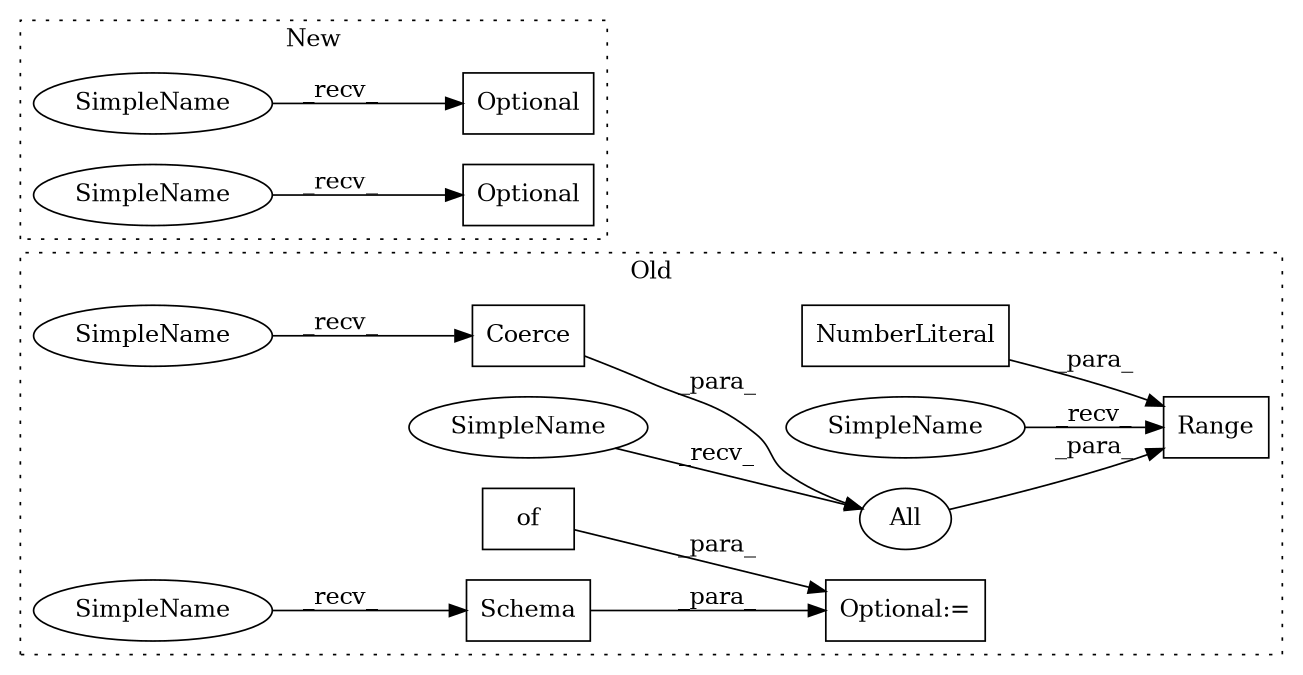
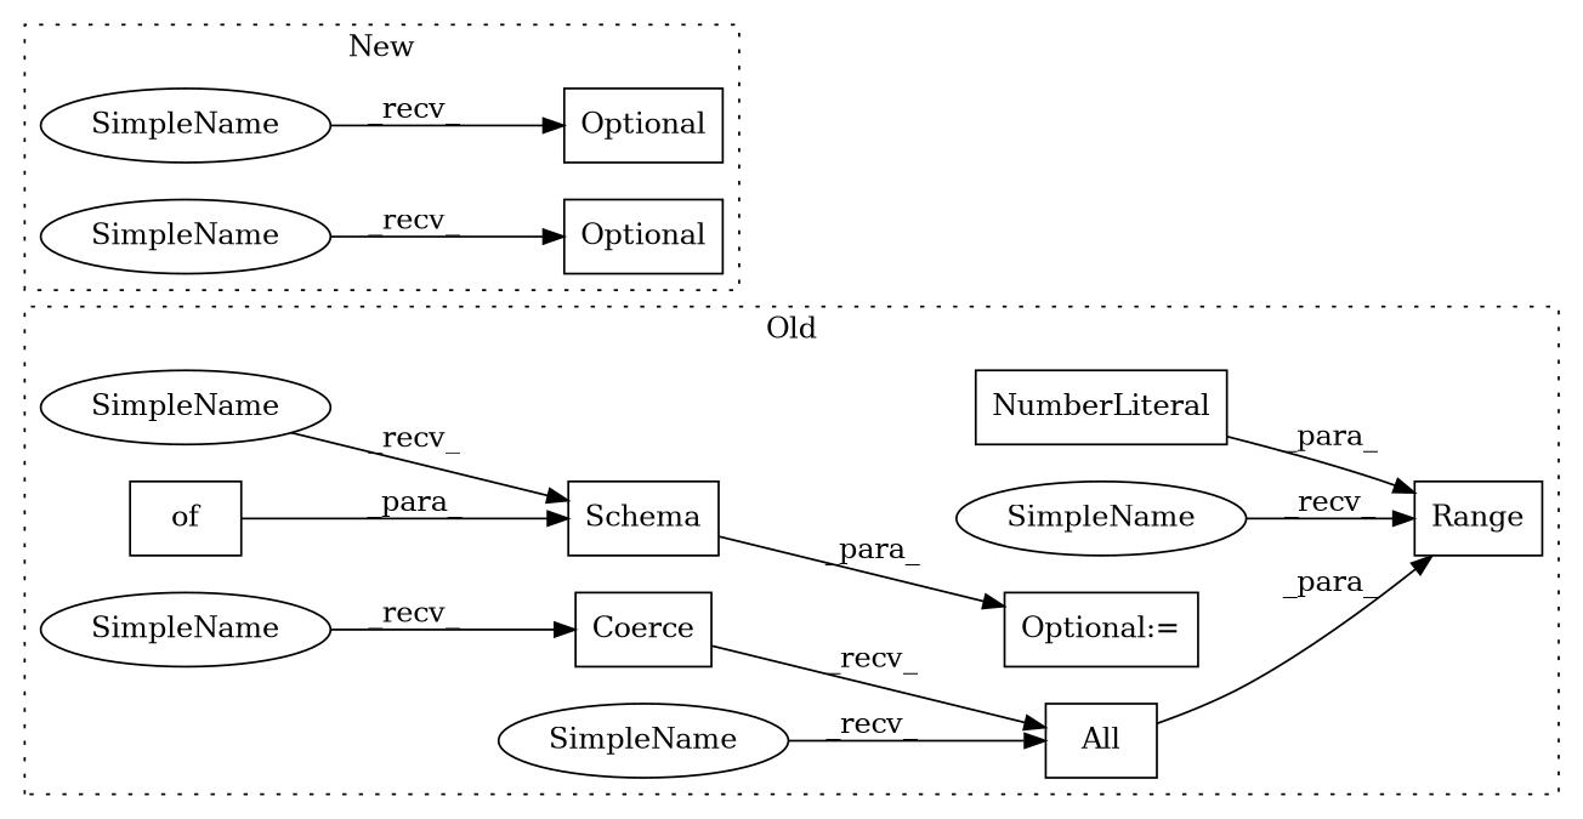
  digraph {
    fontname="DejaVu Serif"
    rankdir=LR
    node [a=32 fontname="DejaVu Serif" l=10 shape=box]
    edge [fontname="DejaVu Serif"]
    n1 [l="6,1" label=Range s="2896,2903"]
-   n2 [l="4,1" label=All s="2858,2904" shape=ellipse]
+   n2 [l="4,1" label=All s="2858,2904"]
    n3 [a=34 l=1 label=NumberLiteral s=2902]
    n4 [l="7,1" label=Schema s="2155,2267"]
    n5 [l="3,1" label=of s="2166,2266"]
    n6 [l="7,1" label=Coerce s="2873,2883"]
    n7 [a=7 l=1 label="Optional:=" s=2143]
    n8 [a=42 label=SimpleName s=2862 shape=ellipse]
    n9 [a=42 label=SimpleName s=2885 shape=ellipse]
    n10 [a=42 label=SimpleName s=2847 shape=ellipse]
    n11 [a=42 label=SimpleName s=2144 shape=ellipse]
    n12 [l="9,1" label=Optional s="4388,4431"]
    n13 [l="9,1" label=Optional s="5350,5388"]
    n14 [a=42 label=SimpleName s=4377 shape=ellipse]
    n15 [a=42 label=SimpleName s=5339 shape=ellipse]
    subgraph cluster_1 {
      label=Old
      style=dotted
      n1
      n2
      n3
      n4
      n5
      n6
      n7
      n8
      n9
      n10
      n11
    }
    subgraph cluster_2 {
      label=New
      style=dotted
      n12
      n13
      n14
      n15
    }
    n2 -> n1 [label=_para_]
    n3 -> n1 [label=_para_]
    n4 -> n7 [label=_para_]
-   n5 -> n7 [label=_para_]
-   n6 -> n2 [label=_para_]
+   n5 -> n4 [label=_para_]
+   n6 -> n2 [label=_recv_]
    n8 -> n6 [label=_recv_]
    n9 -> n1 [label=_recv_]
    n10 -> n2 [label=_recv_]
    n11 -> n4 [label=_recv_]
    n14 -> n12 [label=_recv_]
    n15 -> n13 [label=_recv_]
  }
